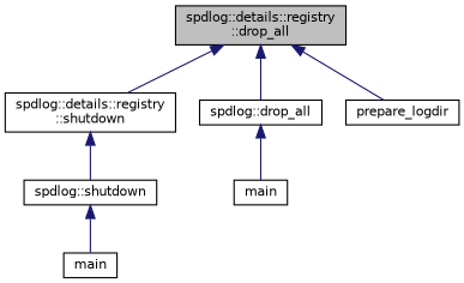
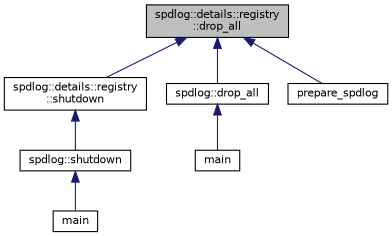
  digraph {
    fontname="DejaVu Sans"
    rankdir=TB
    node [color=black fillcolor=white fontname="DejaVu Sans" fontsize=10 shape=record style=filled]
    edge [color=midnightblue dir=back fontname="DejaVu Sans" fontsize=10 labelfontname=Helvetica labelfontsize=10 style=solid]
    n1 [fillcolor=grey75 fontcolor=black height=0.2 label="spdlog::details::registry\l::drop_all" width=0.4]
    n2 [height=0.2 label="spdlog::details::registry\l::shutdown" width=0.4]
    n3 [height=0.2 label="spdlog::drop_all" width=0.4]
-   n4 [height=0.2 label=prepare_logdir width=0.4]
+   n4 [height=0.2 label=prepare_spdlog width=0.4]
    n5 [height=0.2 label="spdlog::shutdown" width=0.4]
    n6 [height=0.2 label=main width=0.4]
    n7 [height=0.2 label=main width=0.4]
    n1 -> n2
    n1 -> n3
    n1 -> n4
    n2 -> n5
    n3 -> n6
    n5 -> n7
  }
